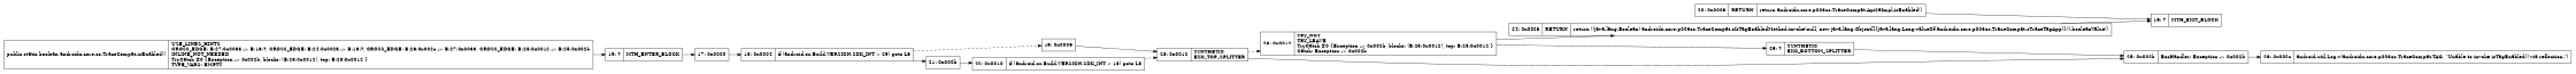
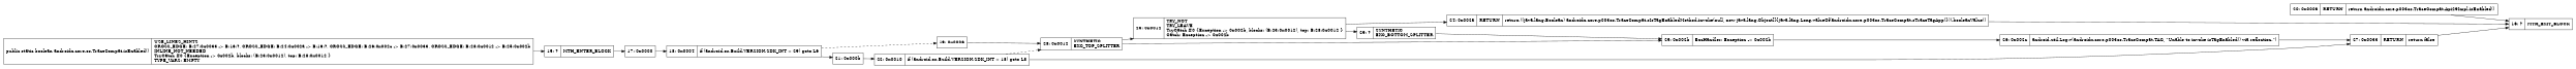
  digraph {
    rankdir=LR
    node [shape=record]
    n1 [label="{15\:\ ?|MTH_ENTER_BLOCK\l}"]
    n2 [label="{17\:\ 0x0000}"]
    n3 [label="{18\:\ 0x0004|if (android.os.Build.VERSION.SDK_INT \< 29) goto L6\l}"]
    n4 [label="{19\:\ 0x0006}"]
    n5 [label="{21\:\ 0x000b}"]
    n6 [label="{28\:\ 0x0012|SYNTHETIC\lEXC_TOP_SPLITTER\l}"]
    n7 [label="{22\:\ 0x0010|if (android.os.Build.VERSION.SDK_INT \< 18) goto L8\l}"]
    n8 [label="{20\:\ 0x000a|RETURN\l|return androidx.core.p003os.TraceCompat.Api29Impl.isEnabled()\l}"]
    n9 [label="{16\:\ ?|MTH_EXIT_BLOCK\l}"]
+   n10 [label="{27\:\ 0x0033|RETURN\l|return false\l}"]
    n11 [label="{23\:\ 0x0012|TRY_NOT\lTRY_LEAVE\lTryCatch #0 \{Exception \-\> 0x002b, blocks: (B:23:0x0012), top: B:28:0x0012 \}\lCatch: Exception \-\> 0x002b\l}"]
    n12 [label="{25\:\ 0x002b|ExcHandler: Exception \-\> 0x002b\l}"]
    n13 [label="{24\:\ 0x002a|RETURN\l|return ((java.lang.Boolean) androidx.core.p003os.TraceCompat.sIsTagEnabledMethod.invoke(null, new java.lang.Object[]\{java.lang.Long.valueOf(androidx.core.p003os.TraceCompat.sTraceTagApp)\})).booleanValue()\l}"]
    n14 [label="{29\:\ ?|SYNTHETIC\lEXC_BOTTOM_SPLITTER\l}"]
    n15 [label="{26\:\ 0x002c|android.util.Log.v(androidx.core.p003os.TraceCompat.TAG, \"Unable to invoke isTagEnabled() via reflection.\")\l}"]
    n16 [label="{public static boolean androidx.core.os.TraceCompat.isEnabled()  | USE_LINES_HINTS\lCROSS_EDGE: B:27:0x0033 \-\> B:16:?, CROSS_EDGE: B:24:0x002a \-\> B:16:?, CROSS_EDGE: B:26:0x002c \-\> B:27:0x0033, CROSS_EDGE: B:28:0x0012 \-\> B:25:0x002b\lINLINE_NOT_NEEDED\lTryCatch #0 \{Exception \-\> 0x002b, blocks: (B:23:0x0012), top: B:28:0x0012 \}\lTYPE_VARS: EMPTY\l}"]
    n1 -> n2
    n2 -> n3
    n3 -> n4 [style=dashed]
    n3 -> n5
    n4 -> n6
    n5 -> n7
-   n6 -> n11 [style=dashed]
+   n6 -> n11
    n6 -> n12
    n7 -> n6 [style=dashed]
+   n7 -> n10
    n8 -> n9
+   n10 -> n9
    n11 -> n13
    n11 -> n14
    n12 -> n15
    n13 -> n9
    n14 -> n12
+   n15 -> n10
    n16 -> n1
  }
